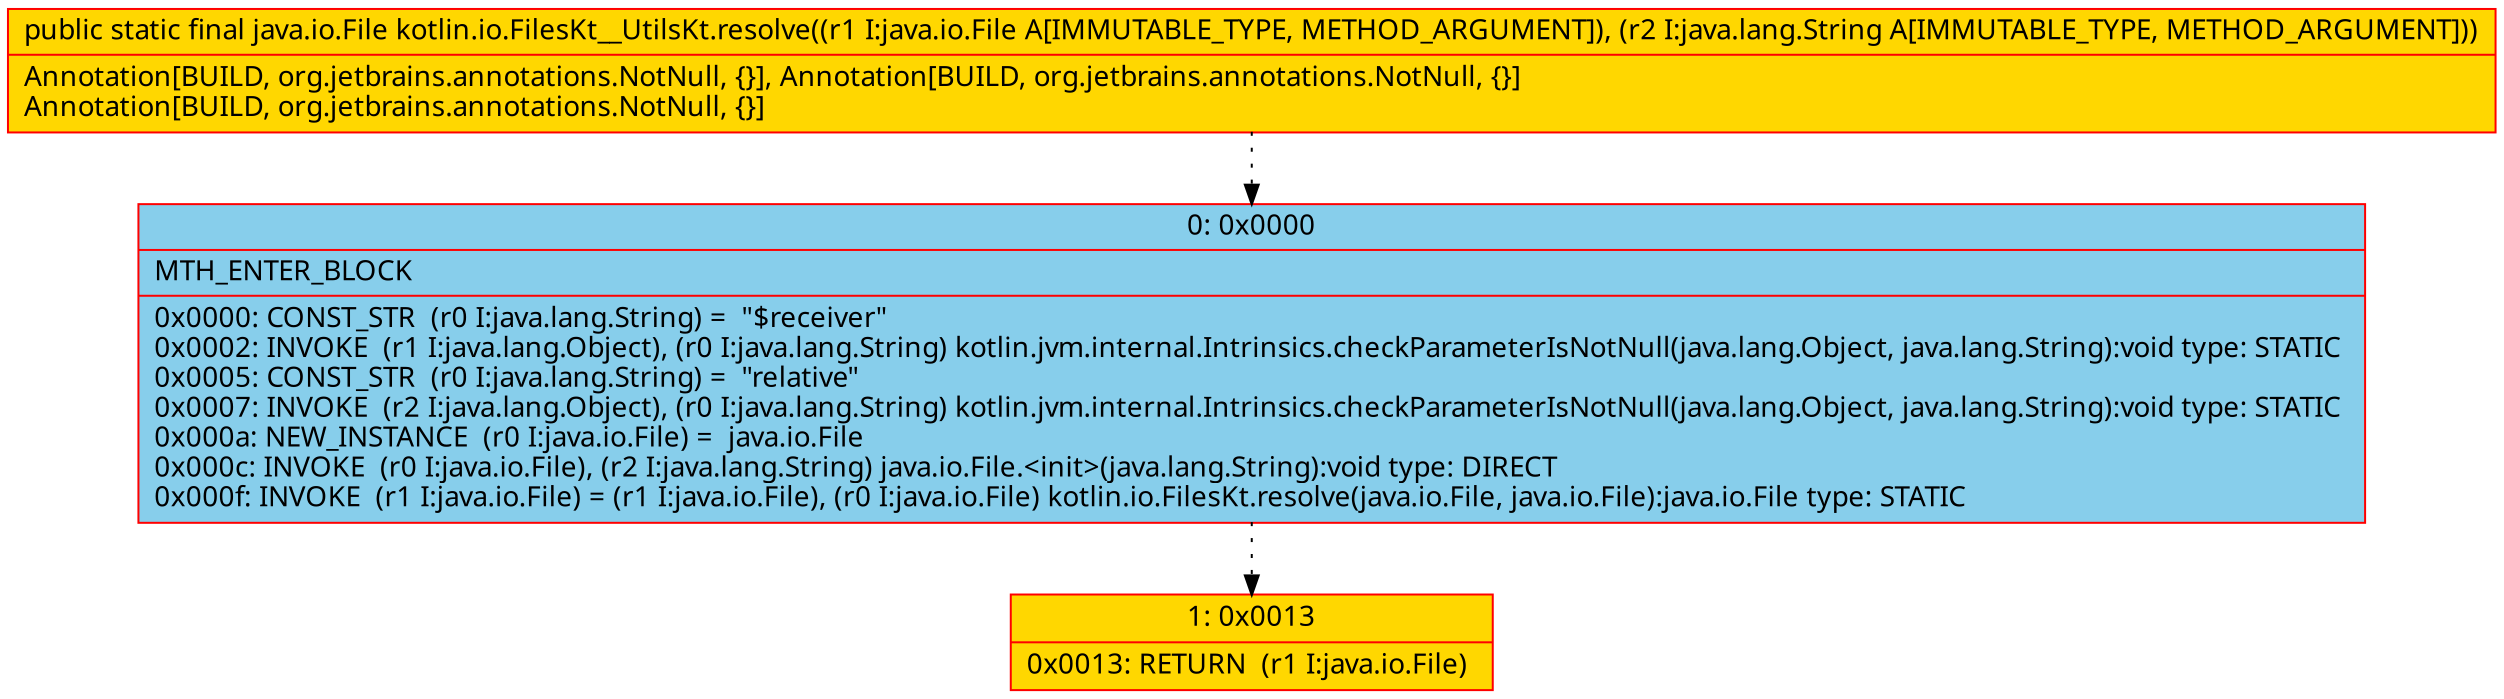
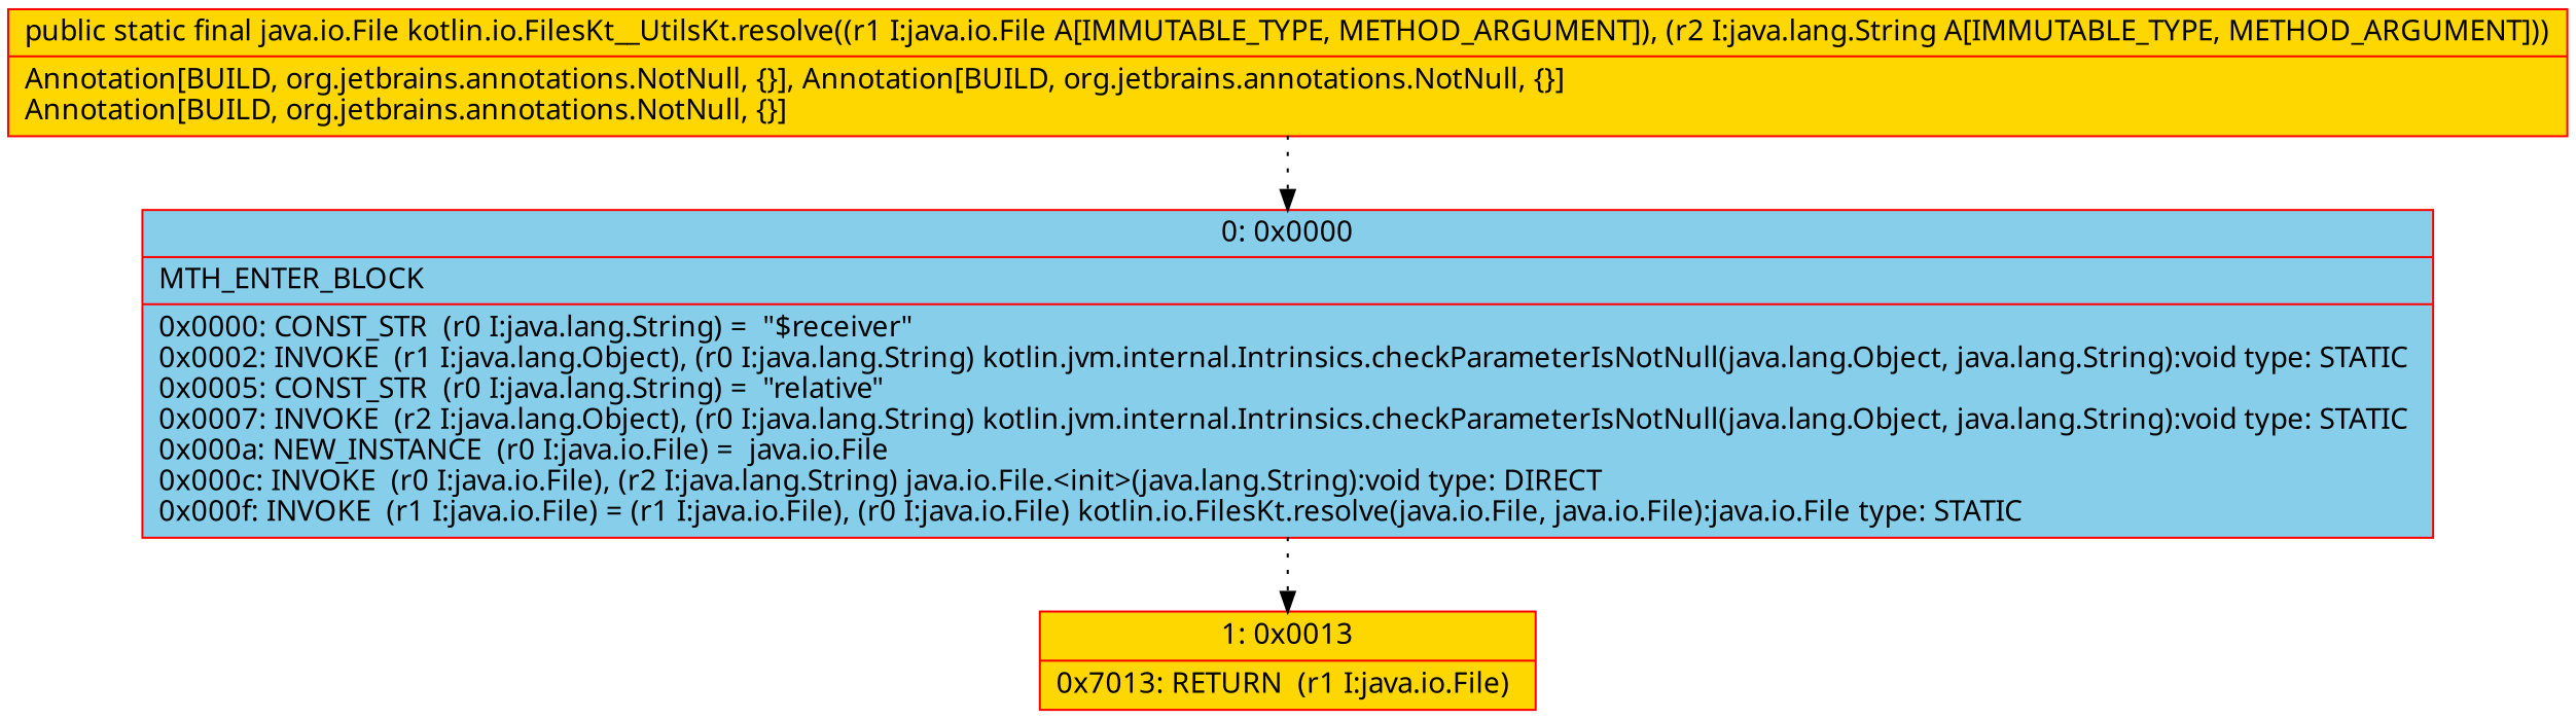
  digraph {
    fontname="Noto Sans"
    node [shape=record style=filled fillcolor=gold color=red fontname="Noto Sans"]
    edge [style=dotted fontname="Noto Sans"]
    n1 [label="{0\:\ 0x0000|MTH_ENTER_BLOCK\l|0x0000: CONST_STR  (r0 I:java.lang.String) =  \"$receiver\" \l0x0002: INVOKE  (r1 I:java.lang.Object), (r0 I:java.lang.String) kotlin.jvm.internal.Intrinsics.checkParameterIsNotNull(java.lang.Object, java.lang.String):void type: STATIC \l0x0005: CONST_STR  (r0 I:java.lang.String) =  \"relative\" \l0x0007: INVOKE  (r2 I:java.lang.Object), (r0 I:java.lang.String) kotlin.jvm.internal.Intrinsics.checkParameterIsNotNull(java.lang.Object, java.lang.String):void type: STATIC \l0x000a: NEW_INSTANCE  (r0 I:java.io.File) =  java.io.File \l0x000c: INVOKE  (r0 I:java.io.File), (r2 I:java.lang.String) java.io.File.\<init\>(java.lang.String):void type: DIRECT \l0x000f: INVOKE  (r1 I:java.io.File) = (r1 I:java.io.File), (r0 I:java.io.File) kotlin.io.FilesKt.resolve(java.io.File, java.io.File):java.io.File type: STATIC \l}" fillcolor=skyblue]
-   n2 [label="{1\:\ 0x0013|0x0013: RETURN  (r1 I:java.io.File) \l}"]
+   n2 [label="{1\:\ 0x0013|0x7013: RETURN  (r1 I:java.io.File) \l}"]
    n3 [label="{public static final java.io.File kotlin.io.FilesKt__UtilsKt.resolve((r1 I:java.io.File A[IMMUTABLE_TYPE, METHOD_ARGUMENT]), (r2 I:java.lang.String A[IMMUTABLE_TYPE, METHOD_ARGUMENT]))  | Annotation[BUILD, org.jetbrains.annotations.NotNull, \{\}], Annotation[BUILD, org.jetbrains.annotations.NotNull, \{\}]\lAnnotation[BUILD, org.jetbrains.annotations.NotNull, \{\}]\l}"]
    n1 -> n2
    n3 -> n1
  }
